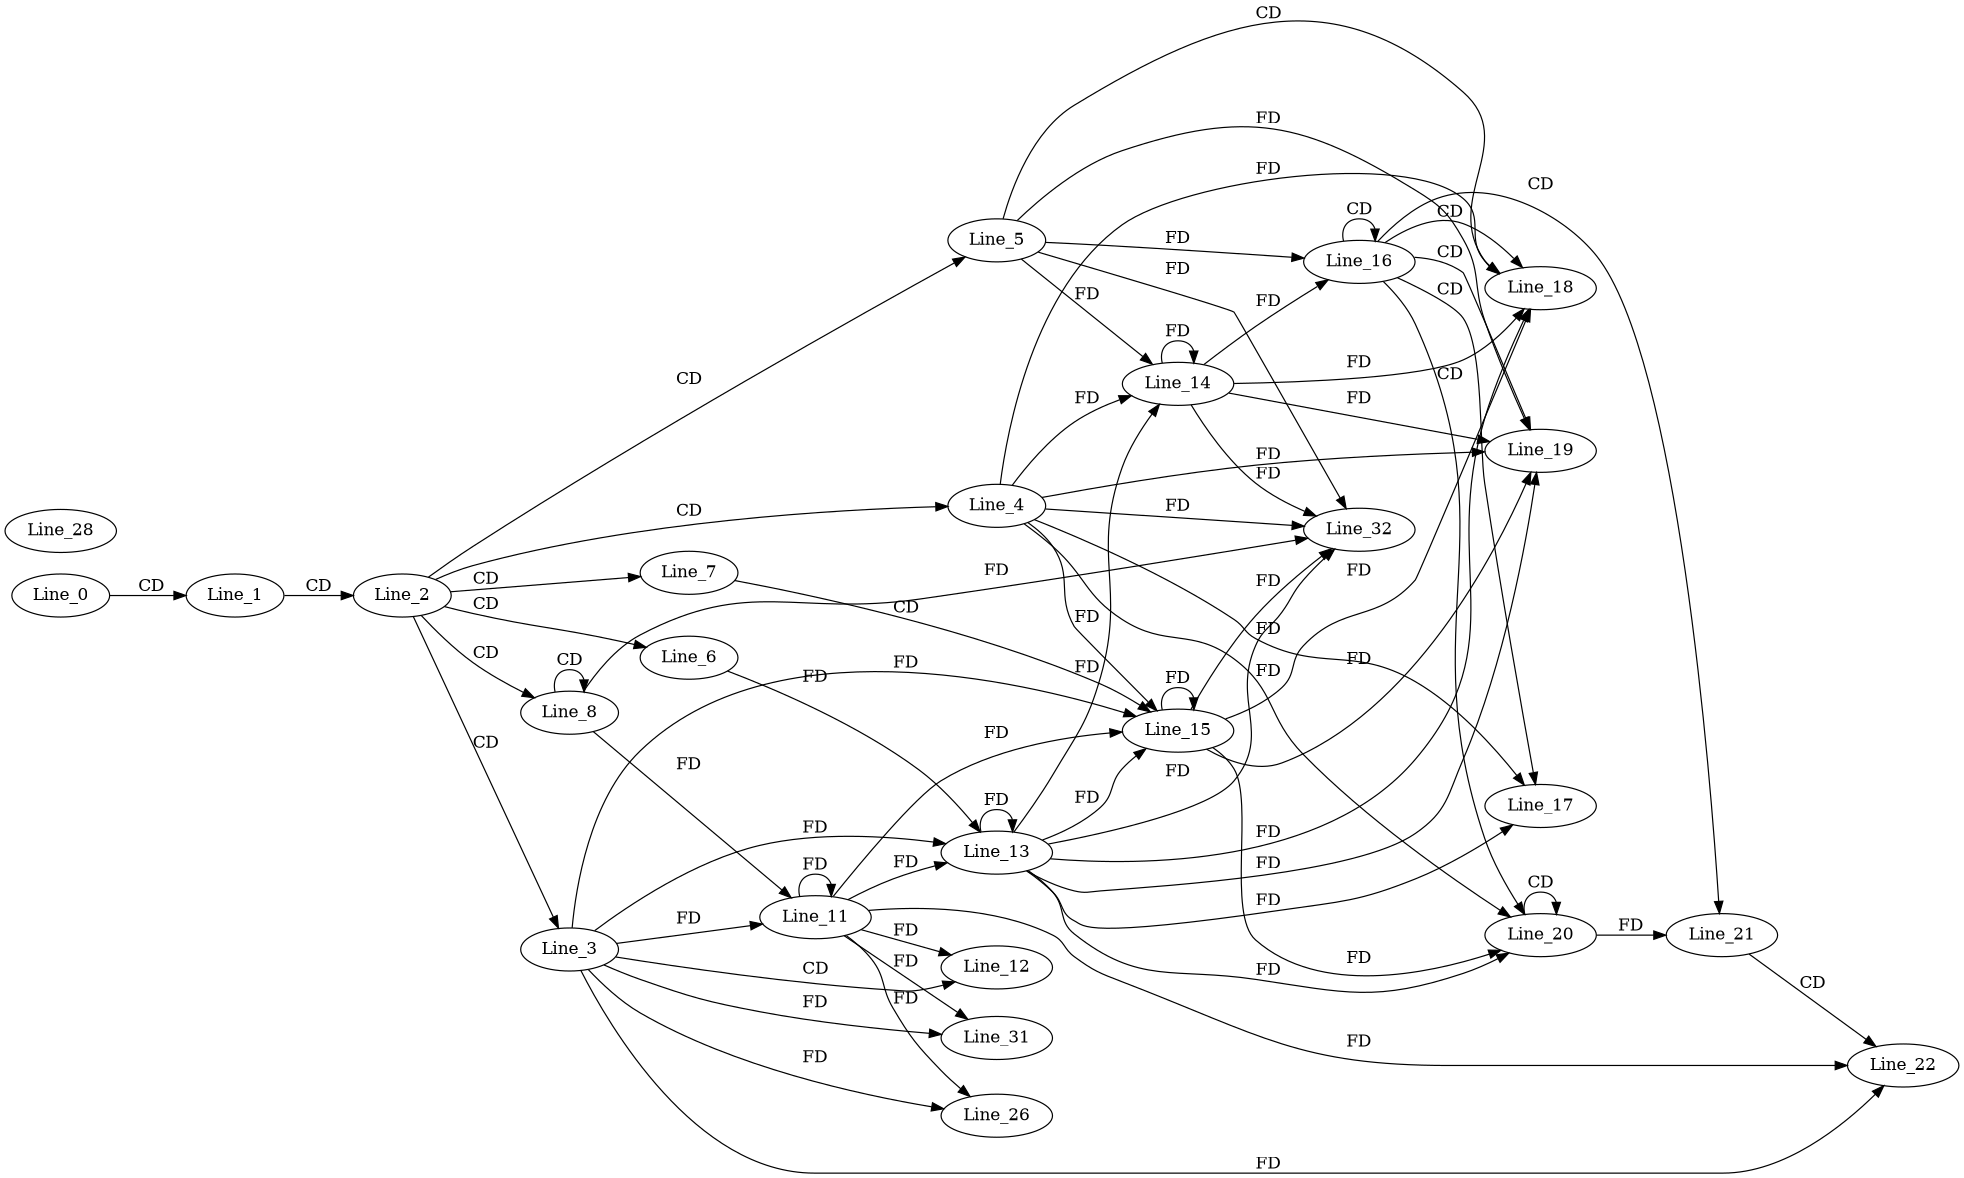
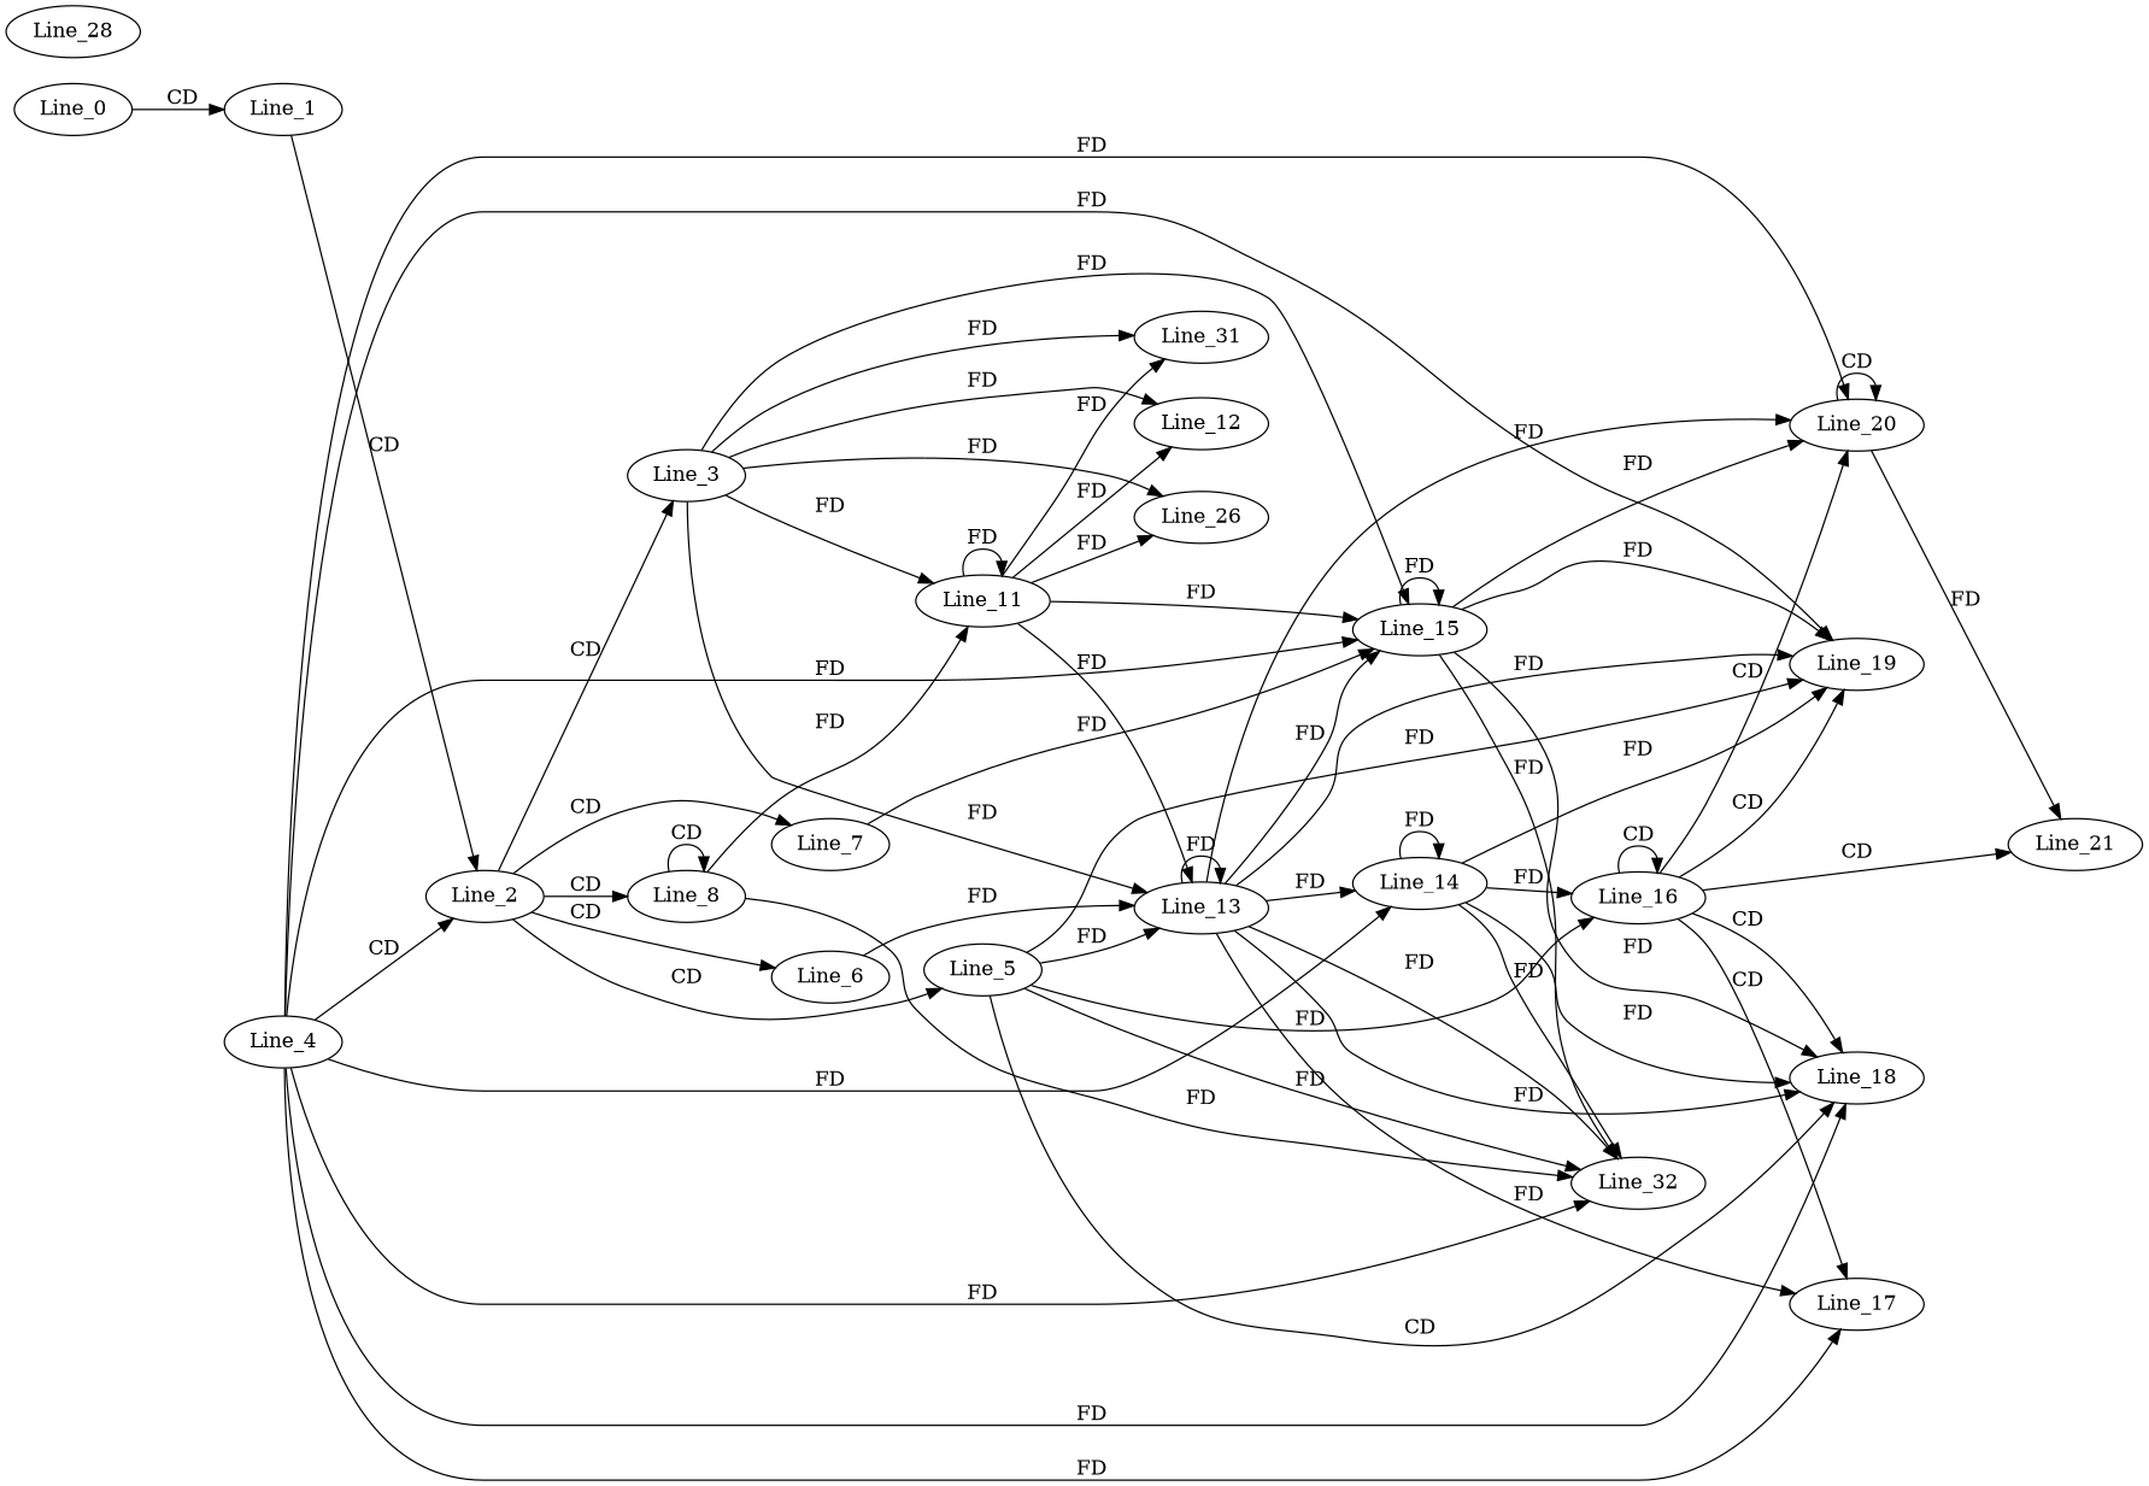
  digraph {
    rankdir=LR
    Line_0
    Line_1
    Line_2
    Line_3
    Line_4
    Line_5
    Line_6
    Line_7
    Line_8
    Line_11
    Line_12
    Line_13
    Line_15
-   Line_22
    Line_26
    Line_31
    Line_14
    Line_17
    Line_18
    Line_19
    Line_20
    Line_32
    Line_16
    Line_21
    Line_28
    Line_0 -> Line_1 [label=CD]
    Line_1 -> Line_2 [label=CD]
    Line_2 -> Line_3 [label=CD]
-   Line_2 -> Line_4 [label=CD]
+   Line_4 -> Line_2 [label=CD]
    Line_2 -> Line_5 [label=CD]
    Line_2 -> Line_6 [label=CD]
    Line_2 -> Line_7 [label=CD]
    Line_2 -> Line_8 [label=CD]
    Line_3 -> Line_11 [label=FD]
-   Line_3 -> Line_12 [label=CD]
+   Line_3 -> Line_12 [label=FD]
    Line_3 -> Line_13 [label=FD]
    Line_3 -> Line_15 [label=FD]
-   Line_3 -> Line_22 [label=FD]
    Line_3 -> Line_26 [label=FD]
    Line_3 -> Line_31 [label=FD]
    Line_4 -> Line_15 [label=FD]
    Line_4 -> Line_14 [label=FD]
    Line_4 -> Line_17 [label=FD]
    Line_4 -> Line_18 [label=FD]
    Line_4 -> Line_19 [label=FD]
    Line_4 -> Line_20 [label=FD]
    Line_4 -> Line_32 [label=FD]
-   Line_5 -> Line_14 [label=FD]
+   Line_5 -> Line_13 [label=FD]
    Line_5 -> Line_18 [label=CD]
    Line_5 -> Line_19 [label=FD]
    Line_5 -> Line_32 [label=FD]
    Line_5 -> Line_16 [label=FD]
    Line_6 -> Line_13 [label=FD]
-   Line_7 -> Line_15 [label=CD]
+   Line_7 -> Line_15 [label=FD]
    Line_8 -> Line_8 [label=CD]
    Line_8 -> Line_11 [label=FD]
    Line_8 -> Line_32 [label=FD]
    Line_11 -> Line_11 [label=FD]
    Line_11 -> Line_12 [label=FD]
    Line_11 -> Line_13 [label=FD]
    Line_11 -> Line_15 [label=FD]
-   Line_11 -> Line_22 [label=FD]
    Line_11 -> Line_26 [label=FD]
    Line_11 -> Line_31 [label=FD]
    Line_13 -> Line_13 [label=FD]
    Line_13 -> Line_15 [label=FD]
    Line_13 -> Line_14 [label=FD]
    Line_13 -> Line_17 [label=FD]
    Line_13 -> Line_18 [label=FD]
    Line_13 -> Line_19 [label=FD]
    Line_13 -> Line_20 [label=FD]
    Line_13 -> Line_32 [label=FD]
    Line_15 -> Line_15 [label=FD]
    Line_15 -> Line_18 [label=FD]
    Line_15 -> Line_19 [label=FD]
    Line_15 -> Line_20 [label=FD]
    Line_15 -> Line_32 [label=FD]
    Line_14 -> Line_14 [label=FD]
    Line_14 -> Line_18 [label=FD]
    Line_14 -> Line_19 [label=FD]
    Line_14 -> Line_32 [label=FD]
    Line_14 -> Line_16 [label=FD]
    Line_20 -> Line_20 [label=CD]
    Line_20 -> Line_21 [label=FD]
    Line_16 -> Line_17 [label=CD]
    Line_16 -> Line_18 [label=CD]
    Line_16 -> Line_19 [label=CD]
    Line_16 -> Line_20 [label=CD]
    Line_16 -> Line_16 [label=CD]
    Line_16 -> Line_21 [label=CD]
-   Line_21 -> Line_22 [label=CD]
  }
